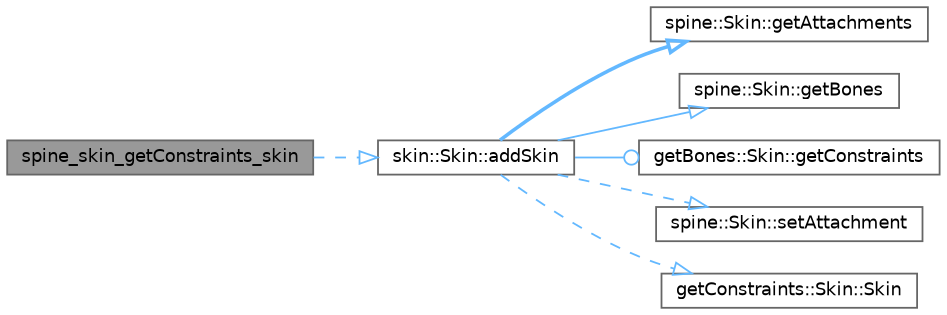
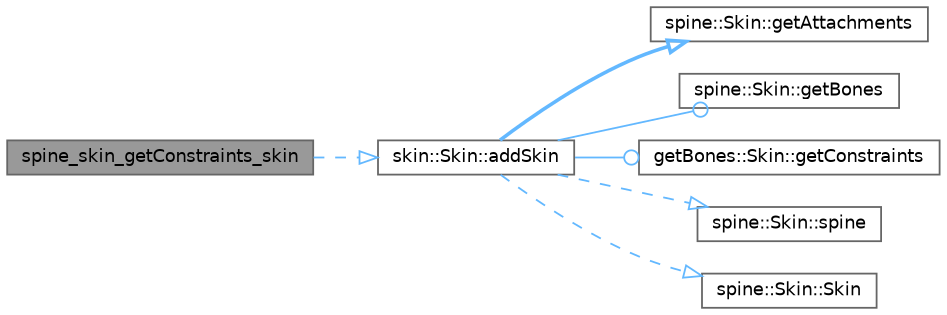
  digraph {
    rankdir=LR
    node [color=grey40 fillcolor=white fontname=Helvetica fontsize=10 shape=box style=filled]
    edge [arrowhead=onormal color=steelblue1 fontname=Helvetica fontsize=10 labelfontname=Helvetica labelfontsize=10 style=dashed]
    n1 [color=gray40 fillcolor=grey60 fontcolor=black height=0.2 label=spine_skin_getConstraints_skin width=0.4]
    n2 [height=0.2 label="skin::Skin::addSkin" width=0.4]
    n3 [height=0.2 label="spine::Skin::getAttachments" width=0.4]
    n4 [height=0.2 label="spine::Skin::getBones" width=0.4]
    n5 [height=0.2 label="getBones::Skin::getConstraints" width=0.4]
-   n6 [height=0.2 label="spine::Skin::setAttachment" width=0.4]
-   n7 [height=0.2 label="getConstraints::Skin::Skin" width=0.4]
+   n6 [height=0.2 label="spine::Skin::spine" width=0.4]
+   n7 [height=0.2 label="spine::Skin::Skin" width=0.4]
    n1 -> n2
    n2 -> n3 [style=bold]
-   n2 -> n4 [style=solid]
+   n2 -> n4 [arrowhead=odot style=solid]
    n2 -> n5 [arrowhead=odot style=solid]
    n2 -> n6
    n2 -> n7
  }
